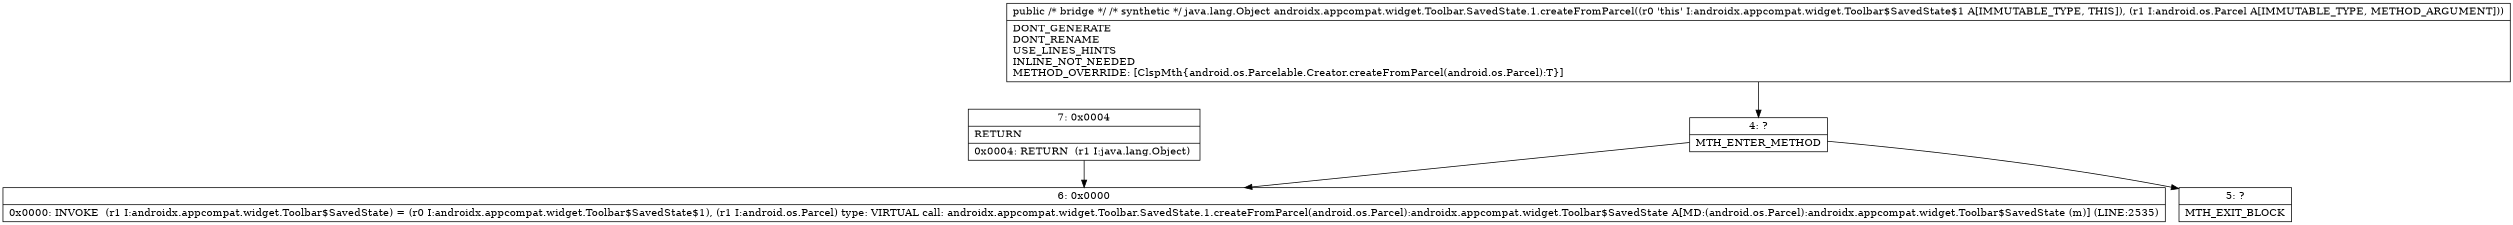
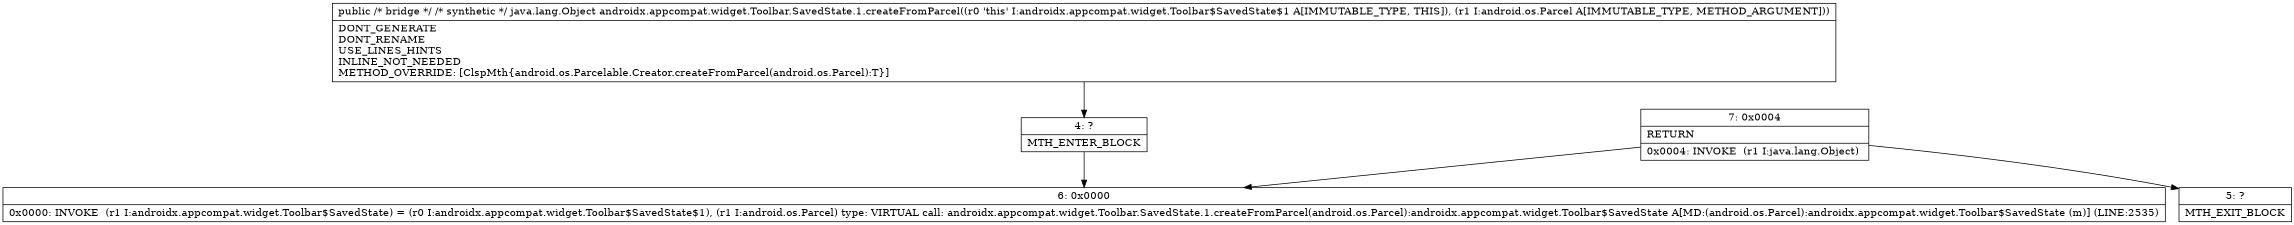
  digraph {
    node [shape=record]
-   n1 [label="{4\:\ ?|MTH_ENTER_METHOD\l}"]
+   n1 [label="{4\:\ ?|MTH_ENTER_BLOCK\l}"]
    n2 [label="{6\:\ 0x0000|0x0000: INVOKE  (r1 I:androidx.appcompat.widget.Toolbar$SavedState) = (r0 I:androidx.appcompat.widget.Toolbar$SavedState$1), (r1 I:android.os.Parcel) type: VIRTUAL call: androidx.appcompat.widget.Toolbar.SavedState.1.createFromParcel(android.os.Parcel):androidx.appcompat.widget.Toolbar$SavedState A[MD:(android.os.Parcel):androidx.appcompat.widget.Toolbar$SavedState (m)] (LINE:2535)\l}"]
-   n3 [label="{7\:\ 0x0004|RETURN\l|0x0004: RETURN  (r1 I:java.lang.Object) \l}"]
+   n3 [label="{7\:\ 0x0004|RETURN\l|0x0004: INVOKE  (r1 I:java.lang.Object) \l}"]
    n4 [label="{5\:\ ?|MTH_EXIT_BLOCK\l}"]
    n5 [label="{public \/* bridge *\/ \/* synthetic *\/ java.lang.Object androidx.appcompat.widget.Toolbar.SavedState.1.createFromParcel((r0 'this' I:androidx.appcompat.widget.Toolbar$SavedState$1 A[IMMUTABLE_TYPE, THIS]), (r1 I:android.os.Parcel A[IMMUTABLE_TYPE, METHOD_ARGUMENT]))  | DONT_GENERATE\lDONT_RENAME\lUSE_LINES_HINTS\lINLINE_NOT_NEEDED\lMETHOD_OVERRIDE: [ClspMth\{android.os.Parcelable.Creator.createFromParcel(android.os.Parcel):T\}]\l}"]
    n1 -> n2
    n3 -> n2
-   n1 -> n4
+   n3 -> n4
    n5 -> n1
  }
